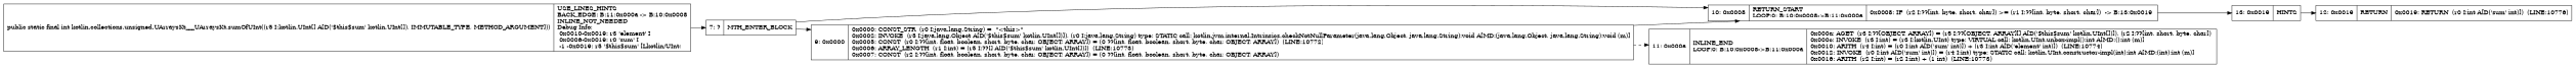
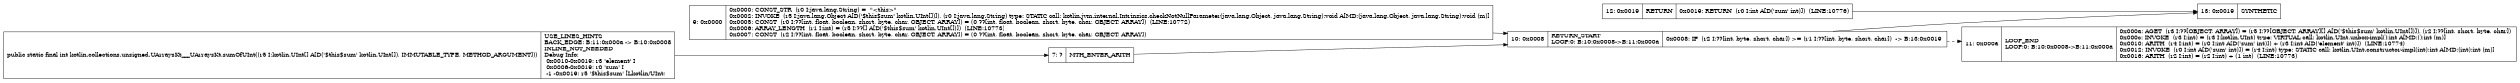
  digraph {
    fontname="DejaVu Serif"
    rankdir=LR
    node [fontname="DejaVu Serif" shape=record]
    edge [fontname="DejaVu Serif"]
-   n1 [label="{7\:\ ?|MTH_ENTER_BLOCK\l}"]
+   n1 [label="{7\:\ ?|MTH_ENTER_ARITH\l}"]
    n2 [label="{9\:\ 0x0000|0x0000: CONST_STR  (r0 I:java.lang.String) =  \"\<this\>\" \l0x0002: INVOKE  (r5 I:java.lang.Object A[D('$this$sum' kotlin.UInt[])]), (r0 I:java.lang.String) type: STATIC call: kotlin.jvm.internal.Intrinsics.checkNotNullParameter(java.lang.Object, java.lang.String):void A[MD:(java.lang.Object, java.lang.String):void (m)]\l0x0005: CONST  (r0 I:??[int, float, boolean, short, byte, char, OBJECT, ARRAY]) = (0 ??[int, float, boolean, short, byte, char, OBJECT, ARRAY])  (LINE:10772)\l0x0006: ARRAY_LENGTH  (r1 I:int) = (r5 I:??[] A[D('$this$sum' kotlin.UInt[])])  (LINE:10773)\l0x0007: CONST  (r2 I:??[int, float, boolean, short, byte, char, OBJECT, ARRAY]) = (0 ??[int, float, boolean, short, byte, char, OBJECT, ARRAY]) \l}"]
    n3 [label="{10\:\ 0x0008|RETURN_START\lLOOP:0: B:10:0x0008\-\>B:11:0x000a\l|0x0008: IF  (r2 I:??[int, byte, short, char]) \>= (r1 I:??[int, byte, short, char])  \-\> B:13:0x0019 \l}"]
-   n4 [label="{11\:\ 0x000a|INLINE_END\lLOOP:0: B:10:0x0008\-\>B:11:0x000a\l|0x000a: AGET  (r3 I:??[OBJECT, ARRAY]) = (r5 I:??[OBJECT, ARRAY][] A[D('$this$sum' kotlin.UInt[])]), (r2 I:??[int, short, byte, char]) \l0x000c: INVOKE  (r3 I:int) = (r3 I:kotlin.UInt) type: VIRTUAL call: kotlin.UInt.unbox\-impl():int A[MD:():int (m)]\l0x0010: ARITH  (r4 I:int) = (r0 I:int A[D('sum' int)]) + (r3 I:int A[D('element' int)])  (LINE:10774)\l0x0012: INVOKE  (r0 I:int A[D('sum' int)]) = (r4 I:int) type: STATIC call: kotlin.UInt.constructor\-impl(int):int A[MD:(int):int (m)]\l0x0016: ARITH  (r2 I:int) = (r2 I:int) + (1 int)  (LINE:10773)\l}"]
-   n5 [label="{13\:\ 0x0019|HINTS\l}"]
+   n4 [label="{11\:\ 0x000a|LOOP_END\lLOOP:0: B:10:0x0008\-\>B:11:0x000a\l|0x000a: AGET  (r3 I:??[OBJECT, ARRAY]) = (r5 I:??[OBJECT, ARRAY][] A[D('$this$sum' kotlin.UInt[])]), (r2 I:??[int, short, byte, char]) \l0x000c: INVOKE  (r3 I:int) = (r3 I:kotlin.UInt) type: VIRTUAL call: kotlin.UInt.unbox\-impl():int A[MD:():int (m)]\l0x0010: ARITH  (r4 I:int) = (r0 I:int A[D('sum' int)]) + (r3 I:int A[D('element' int)])  (LINE:10774)\l0x0012: INVOKE  (r0 I:int A[D('sum' int)]) = (r4 I:int) type: STATIC call: kotlin.UInt.constructor\-impl(int):int A[MD:(int):int (m)]\l0x0016: ARITH  (r2 I:int) = (r2 I:int) + (1 int)  (LINE:10773)\l}"]
+   n5 [label="{13\:\ 0x0019|SYNTHETIC\l}"]
    n6 [label="{12\:\ 0x0019|RETURN\l|0x0019: RETURN  (r0 I:int A[D('sum' int)])  (LINE:10776)\l}"]
    n7 [label="{public static final int kotlin.collections.unsigned.UArraysKt___UArraysKt.sumOfUInt((r5 I:kotlin.UInt[] A[D('$this$sum' kotlin.UInt[]), IMMUTABLE_TYPE, METHOD_ARGUMENT]))  | USE_LINES_HINTS\lBACK_EDGE: B:11:0x000a \-\> B:10:0x0008\lINLINE_NOT_NEEDED\lDebug Info:\l  0x0010\-0x0019: r3 'element' I\l  0x0006\-0x0019: r0 'sum' I\l  \-1 \-0x0019: r5 '$this$sum' [Lkotlin\/UInt;\l}"]
-   n1 -> n2
    n1 -> n3
    n2 -> n3
-   n2 -> n4 [style=dashed]
+   n3 -> n4 [style=dashed]
    n3 -> n5
-   n5 -> n6
+   n6 -> n5
    n7 -> n1
  }
